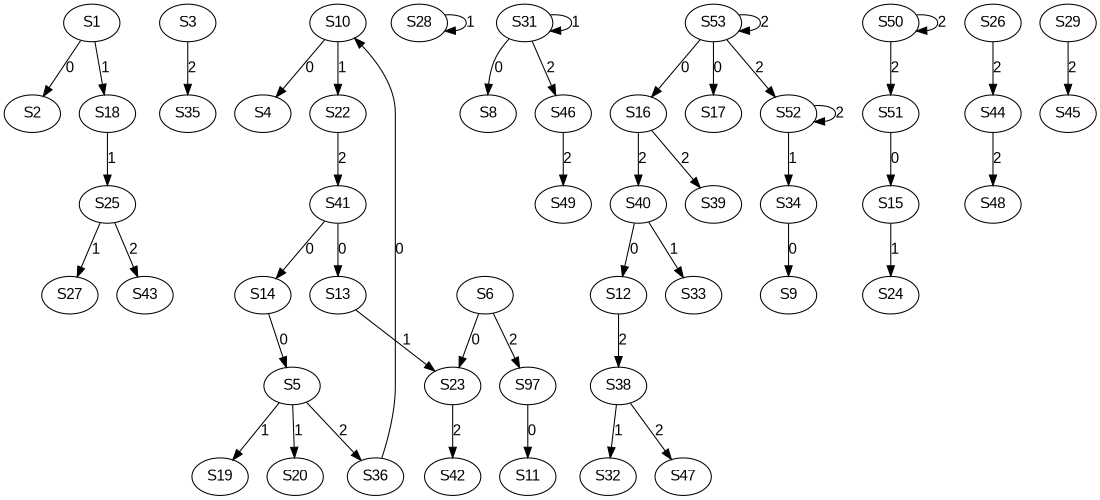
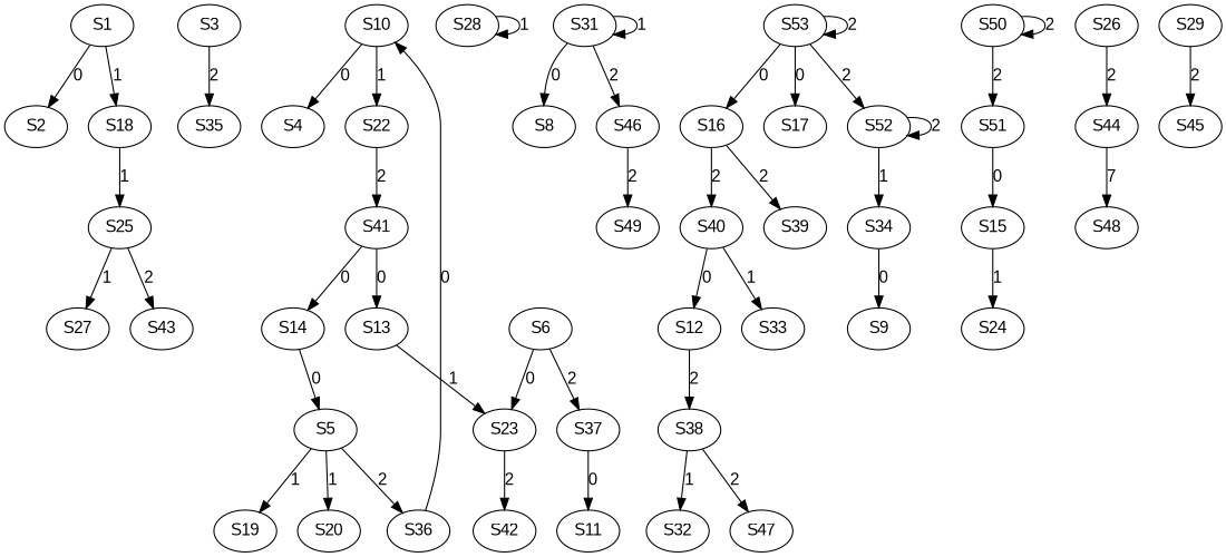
  strict digraph {
    fontname="Liberation Sans"
    node [fontname="Liberation Sans"]
    edge [fontname="Liberation Sans"]
    S1
    S2
    S18
    S25
    S3
    S35
    S10
    S4
    S22
    S41
    S14
    S5
    S36
    S19
    S20
    S23
    S42
    S6
-   S37 [label=S97]
+   S37
    S11
    S28
    S31
    S8
    S46
    S49
    S34
    S9
    S40
    S12
    S33
    S38
    S32
    S47
    S13
    S51
    S15
    S24
    S53
    S16
    S17
    S52
    S39
    S27
    S43
    S26
    S44
    S48
    S29
    S45
    S50
    S1 -> S2 [label=0]
    S1 -> S18 [label=1]
    S18 -> S25 [label=1]
    S25 -> S27 [label=1]
    S25 -> S43 [label=2]
    S3 -> S35 [label=2]
    S10 -> S4 [label=0]
    S10 -> S22 [label=1]
    S22 -> S41 [label=2]
    S41 -> S14 [label=0]
    S41 -> S13 [label=0]
    S14 -> S5 [label=0]
    S5 -> S36 [label=2]
    S5 -> S19 [label=1]
    S5 -> S20 [label=1]
    S36 -> S10 [label=0]
    S23 -> S42 [label=2]
    S6 -> S23 [label=0]
    S6 -> S37 [label=2]
    S37 -> S11 [label=0]
    S28 -> S28 [label=1]
    S31 -> S31 [label=1]
    S31 -> S8 [label=0]
    S31 -> S46 [label=2]
    S46 -> S49 [label=2]
    S34 -> S9 [label=0]
    S40 -> S12 [label=0]
    S40 -> S33 [label=1]
    S12 -> S38 [label=2]
    S38 -> S32 [label=1]
    S38 -> S47 [label=2]
    S13 -> S23 [label=1]
    S51 -> S15 [label=0]
    S15 -> S24 [label=1]
    S53 -> S53 [label=2]
    S53 -> S16 [label=0]
    S53 -> S17 [label=0]
    S53 -> S52 [label=2]
    S16 -> S40 [label=2]
    S16 -> S39 [label=2]
    S52 -> S34 [label=1]
    S52 -> S52 [label=2]
    S26 -> S44 [label=2]
-   S44 -> S48 [label=2]
+   S44 -> S48 [label=7]
    S29 -> S45 [label=2]
    S50 -> S51 [label=2]
    S50 -> S50 [label=2]
  }
